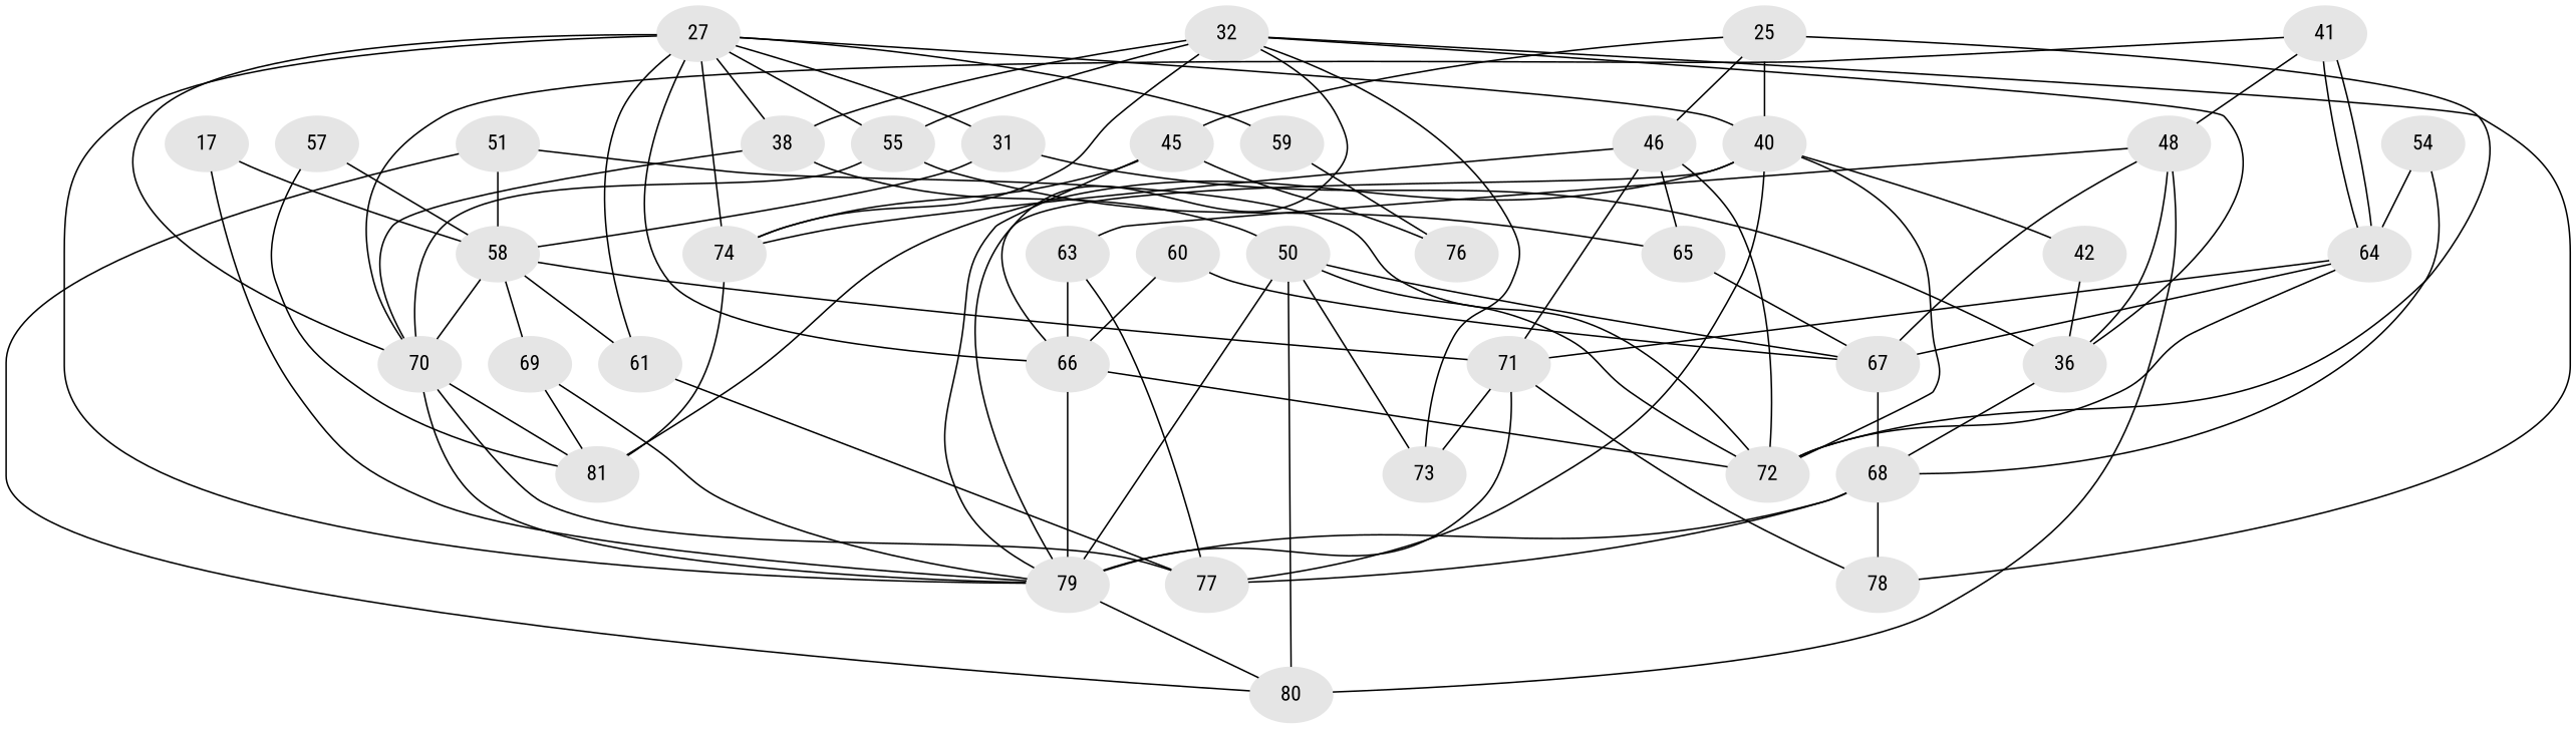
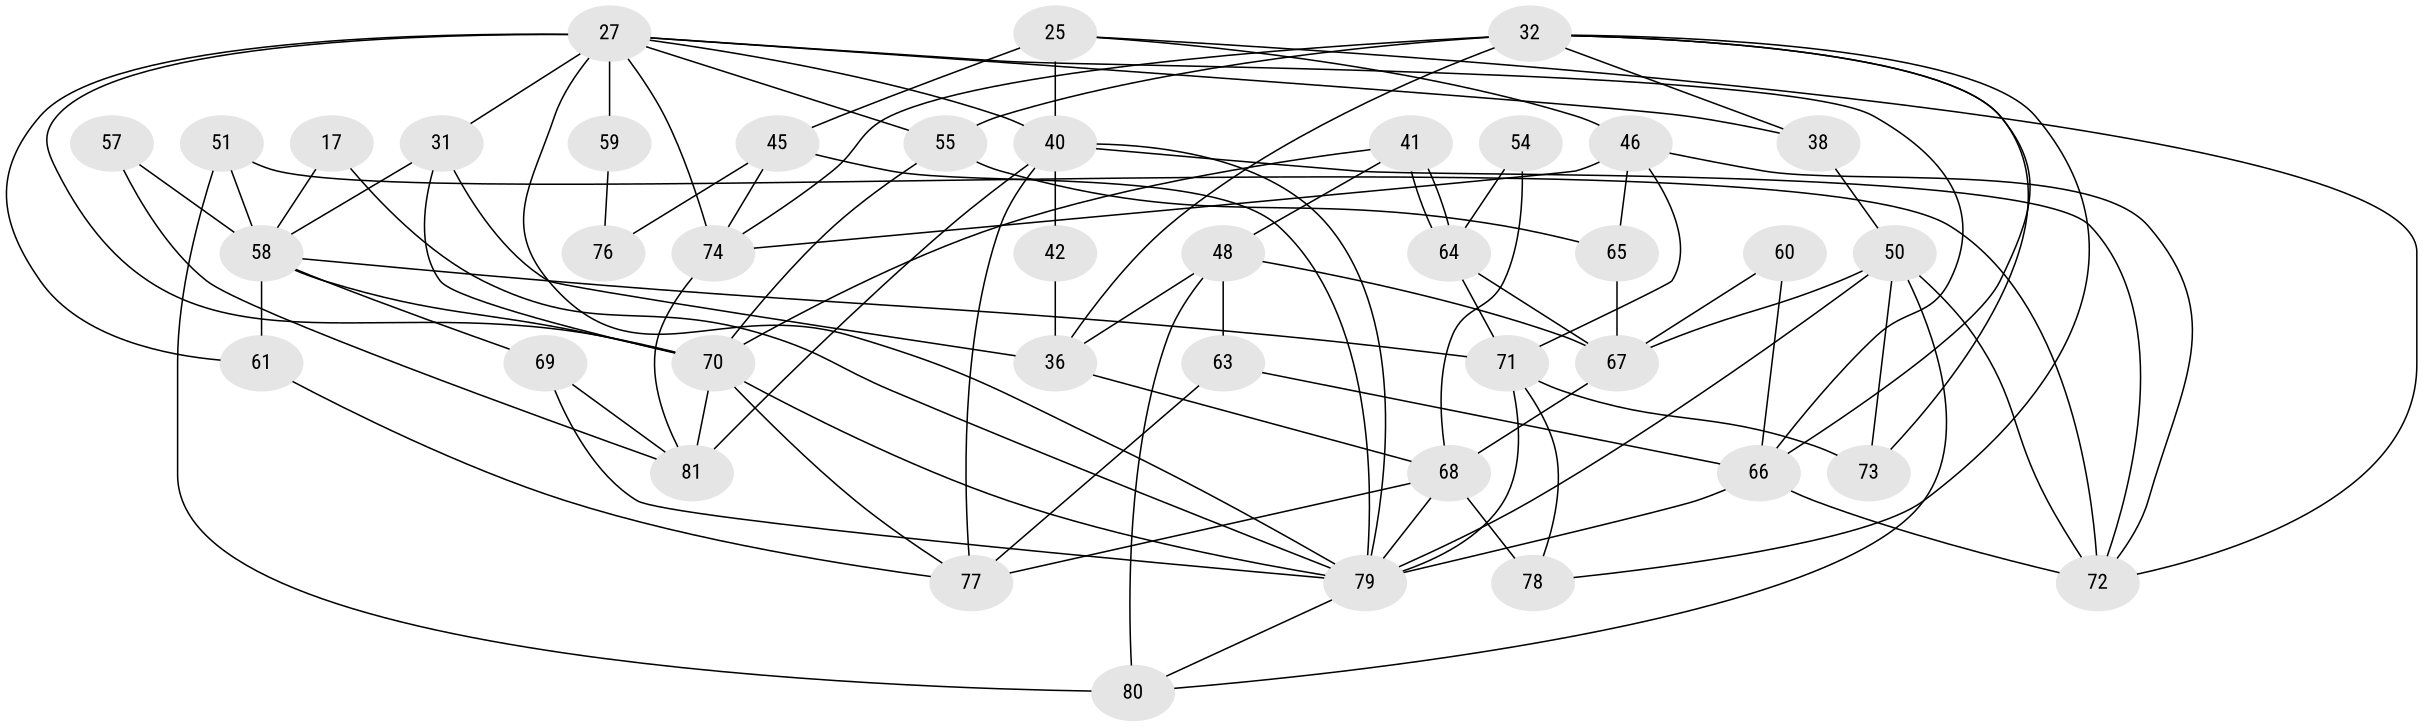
  graph {
    fontname="Roboto Condensed"
    node [color=gray90 fontname="Roboto Condensed" style=filled]
    edge [fontname="Roboto Condensed"]
    58 [super="+6"]
    61
    70 [super="+29"]
    71 [super="+8+52"]
    69
    17
    79 [super="+75+32+49"]
    80 [super="+36"]
    n9 [label=32 super="+11"]
    38 [super="+30"]
    55 [super="+33"]
    n12 [label=36 super="+20"]
    66
    73
    74 [super="+18+53"]
    78
    50 [super="+26"]
    65 [super="+23"]
    68 [super="+39+47"]
    72 [super="+43+62"]
    81
    27 [super="+1+13+21"]
    40 [super="+37+19"]
    31
    59
    25
    45
    46
    42
    77 [super="+34"]
    76
    67 [super="+44"]
    41 [super="+9"]
    48
    64 [super="+4"]
    63
    51 [super="+14"]
    54
    57
    60
    58 -- 61
    58 -- 70
    58 -- 71
    58 -- 69
    61 -- 77
    70 -- 79 [weight=2]
    70 -- 81
    70 -- 77 [weight=2]
    71 -- 79
    71 -- 73
    71 -- 78
    69 -- 79
    69 -- 81
    17 -- 58
    17 -- 79
    79 -- 80
    n9 -- 38
    n9 -- 55
    n9 -- n12
    n9 -- 66
    n9 -- 73
    n9 -- 74 [weight=2]
    n9 -- 78
-   38 -- 70
+   31 -- 70
    38 -- 50 [weight=2]
    55 -- 70 [weight=2]
    55 -- 65
    n12 -- 68
    66 -- 79
    66 -- 72
    74 -- 81
    50 -- 79 [weight=3]
    50 -- 80
    50 -- 73
    50 -- 72
    50 -- 67
    65 -- 67
    68 -- 79 [weight=3]
    68 -- 78 [weight=2]
    68 -- 77 [weight=2]
    27 -- 61
    27 -- 70
    27 -- 79 [weight=2]
    27 -- 38
    27 -- 55
    27 -- 66
    27 -- 74 [weight=3]
    27 -- 40
    27 -- 31 [weight=2]
    27 -- 59 [weight=2]
    40 -- 79
    40 -- 72
    40 -- 81 [weight=2]
    40 -- 42 [weight=2]
    40 -- 77
    31 -- 58
    31 -- n12
    59 -- 76
    25 -- 72
    25 -- 40 [weight=2]
    25 -- 45
    25 -- 46
    45 -- 79
    45 -- 74
    45 -- 76
    46 -- 71 [weight=2]
    46 -- 74
    46 -- 65 [weight=2]
    46 -- 72
    42 -- n12
    67 -- 68 [weight=2]
    41 -- 70
    41 -- 48
    41 -- 64 [weight=2]
    41 -- 64
    48 -- 80 [weight=2]
    48 -- n12
    48 -- 67
    48 -- 63
    64 -- 71
-   64 -- 72 [weight=2]
    64 -- 67
    63 -- 66
    63 -- 77
    51 -- 58
    51 -- 80
    51 -- 72
    54 -- 68
    54 -- 64
    57 -- 58 [weight=2]
    57 -- 81
    60 -- 66
    60 -- 67
  }
